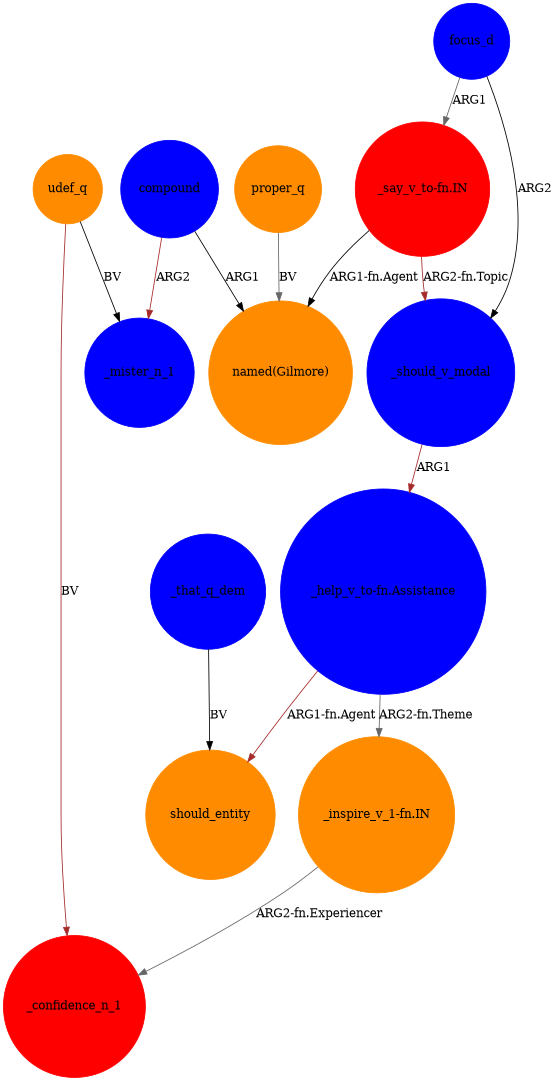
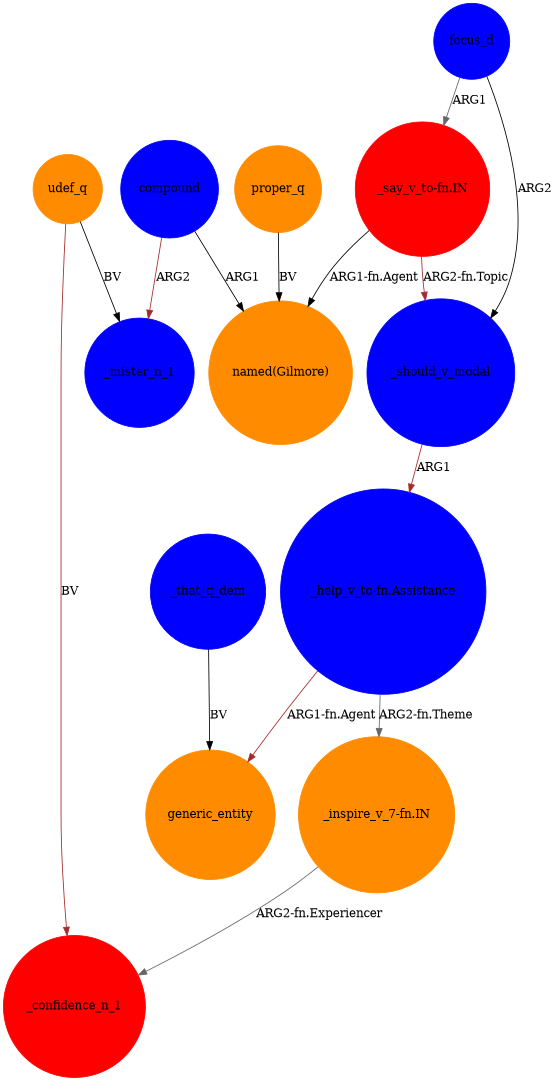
  digraph {
    fontname="DejaVu Serif"
    node [color=blue fontname="DejaVu Serif" shape=circle style=filled]
    edge [color=black fontname="DejaVu Serif"]
    "named(Gilmore)" [color=darkorange]
    compound
    _mister_n_1
    udef_q [color=darkorange]
    _confidence_n_1 [color=red]
-   "_inspire_v_1-fn.IN" [color=darkorange]
-   generic_entity [color=darkorange label=should_entity]
+   "_inspire_v_1-fn.IN" [color=darkorange label="_inspire_v_7-fn.IN"]
+   generic_entity [color=darkorange]
    _should_v_modal
    "_help_v_to-fn.Assistance"
    "_say_v_to-fn.IN" [color=red]
    _that_q_dem
    focus_d
    proper_q [color=darkorange]
    compound -> "named(Gilmore)" [label=ARG1]
    compound -> _mister_n_1 [color=brown label=ARG2]
    udef_q -> _mister_n_1 [label=BV]
    udef_q -> _confidence_n_1 [color=brown label=BV]
    "_inspire_v_1-fn.IN" -> _confidence_n_1 [color=gray40 label="ARG2-fn.Experiencer"]
    _should_v_modal -> "_help_v_to-fn.Assistance" [color=brown label=ARG1]
    "_help_v_to-fn.Assistance" -> "_inspire_v_1-fn.IN" [color=gray40 label="ARG2-fn.Theme"]
    "_help_v_to-fn.Assistance" -> generic_entity [color=brown label="ARG1-fn.Agent"]
    "_say_v_to-fn.IN" -> "named(Gilmore)" [label="ARG1-fn.Agent"]
    "_say_v_to-fn.IN" -> _should_v_modal [color=brown label="ARG2-fn.Topic"]
    _that_q_dem -> generic_entity [label=BV]
    focus_d -> _should_v_modal [label=ARG2]
    focus_d -> "_say_v_to-fn.IN" [color=gray40 label=ARG1]
-   proper_q -> "named(Gilmore)" [color=gray40 label=BV]
+   proper_q -> "named(Gilmore)" [label=BV]
  }
